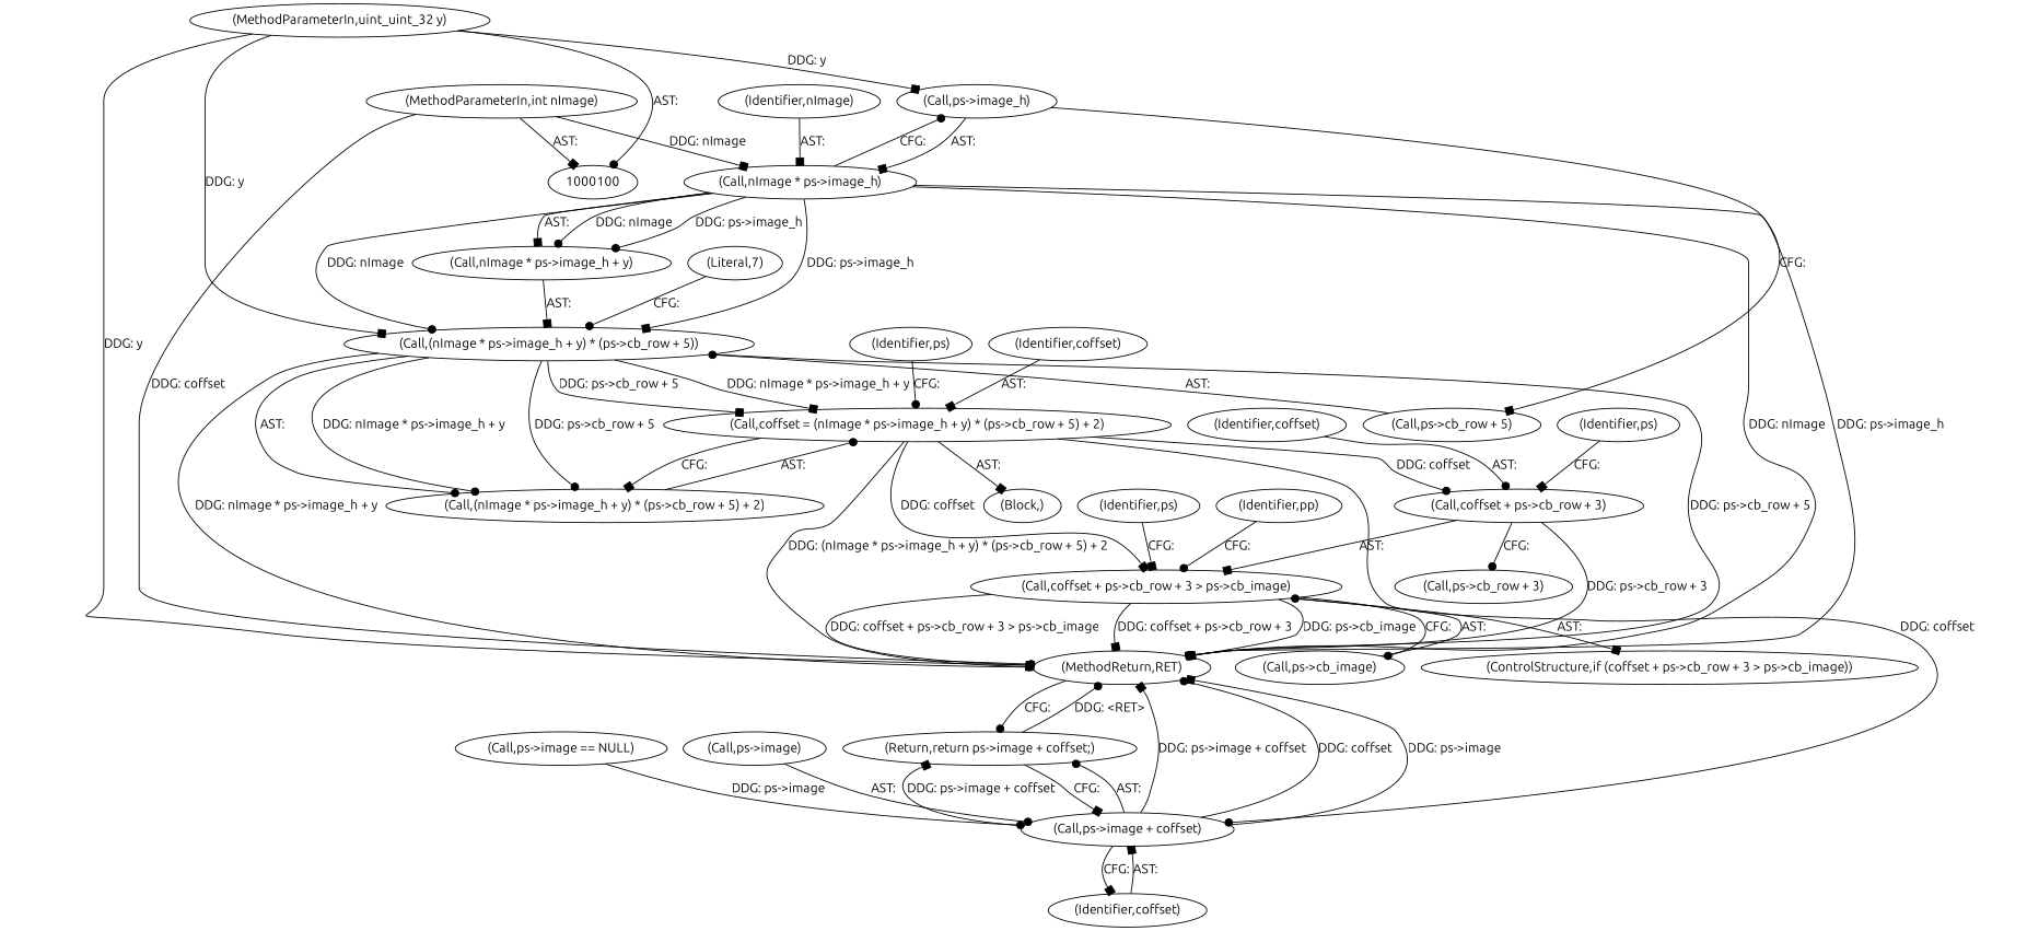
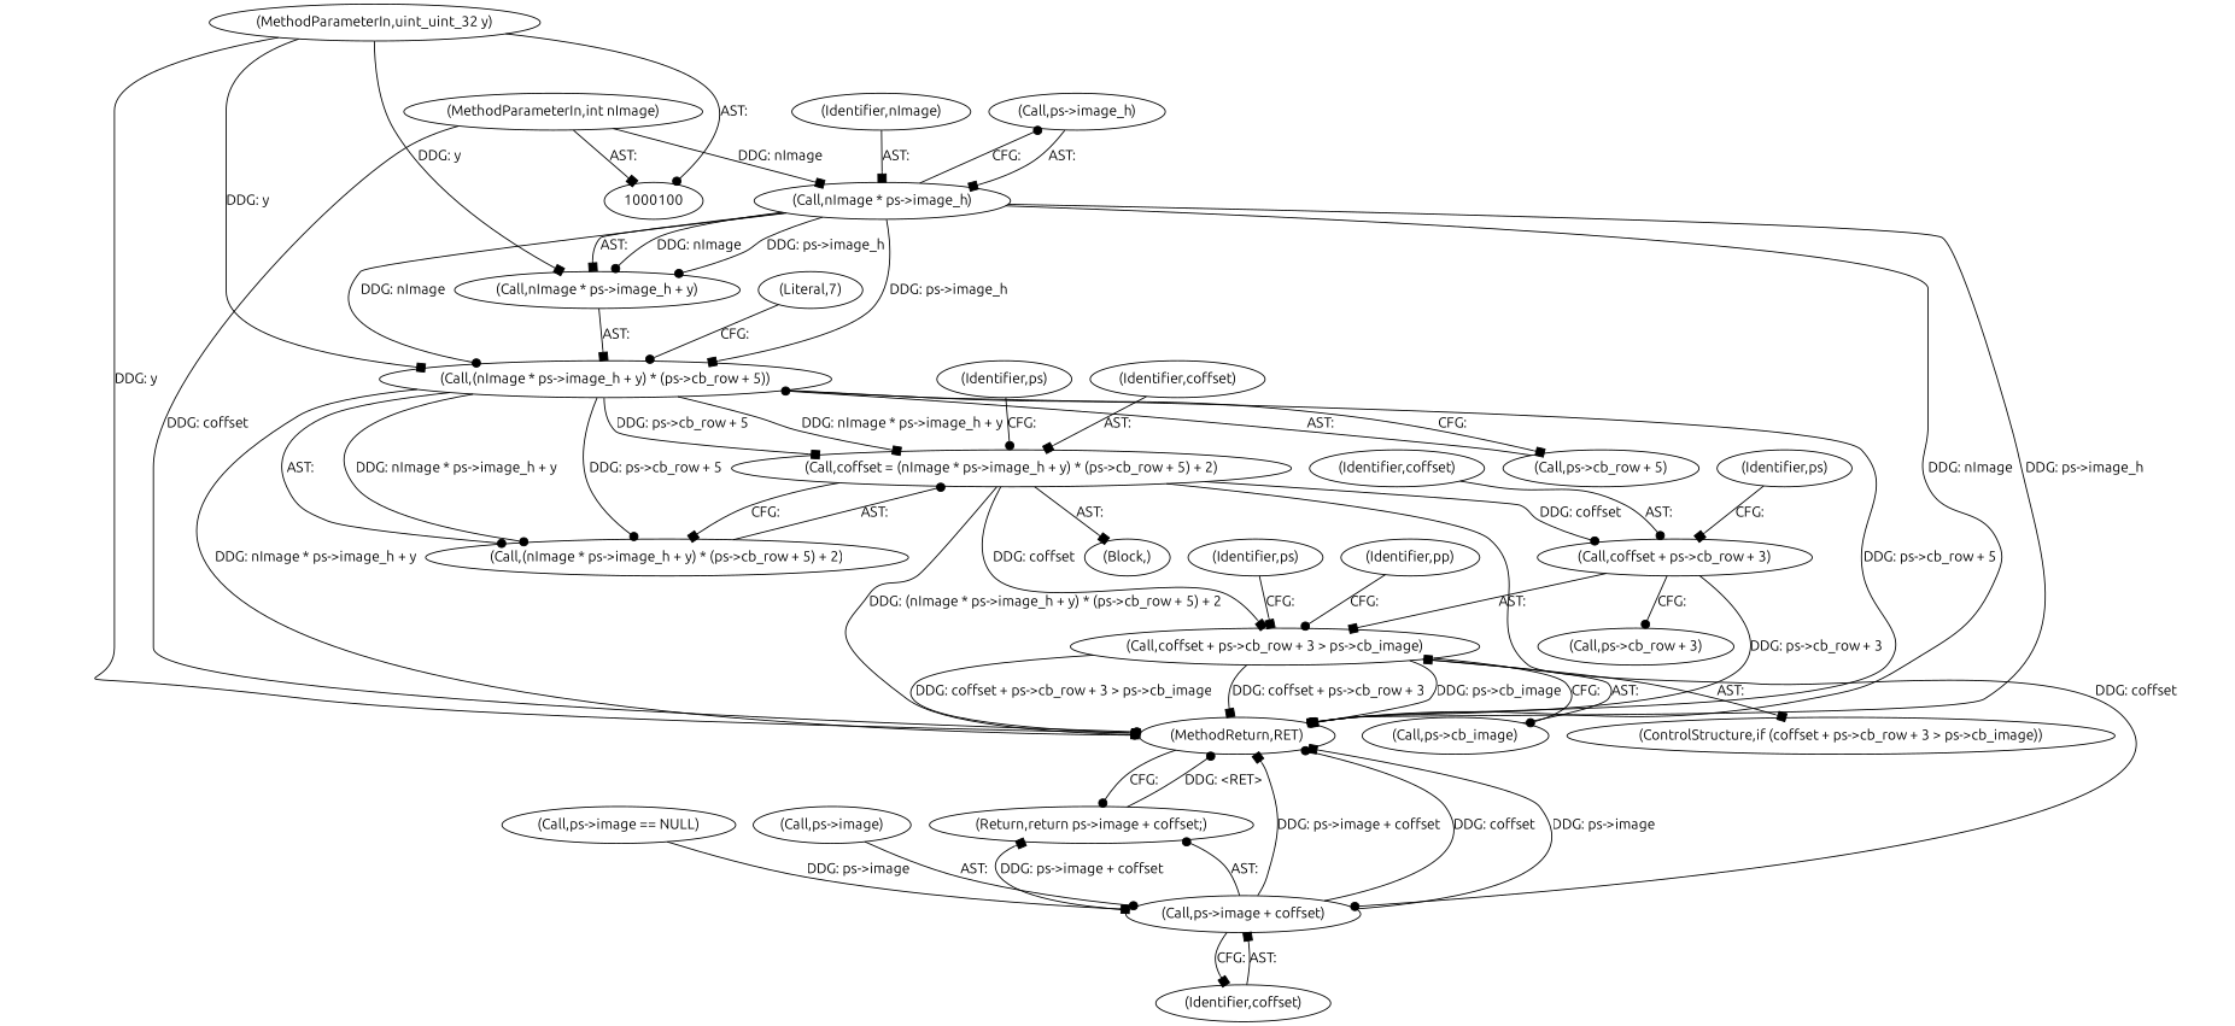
  digraph {
    fontname=Ubuntu
    node [fontname=Ubuntu]
    edge [arrowhead=box fontname=Ubuntu]
    n1 [label="(Call,coffset = (nImage * ps->image_h + y) * (ps->cb_row + 5) + 2)"]
    n2 [label="(Call,coffset + ps->cb_row + 3 > ps->cb_image)"]
    n3 [label="(Call,coffset + ps->cb_row + 3)"]
    n4 [label="(Call,ps->image + coffset)"]
    n5 [label="(MethodReturn,RET)"]
    n6 [label="(Call,(nImage * ps->image_h + y) * (ps->cb_row + 5) + 2)"]
    n7 [label="(Block,)"]
    n8 [label="(Call,ps->cb_image)"]
    n9 [label="(ControlStructure,if (coffset + ps->cb_row + 3 > ps->cb_image))"]
    n10 [label="(Call,ps->cb_row + 3)"]
    n11 [label="(Return,return ps->image + coffset;)"]
    n12 [label="(Identifier,coffset)"]
    n13 [label="(Call,(nImage * ps->image_h + y) * (ps->cb_row + 5))"]
    n14 [label="(Call,ps->cb_row + 5)"]
    n15 [label="(Call,nImage * ps->image_h)"]
    n16 [label="(Call,ps->image_h)"]
    n17 [label="(Call,nImage * ps->image_h + y)"]
    n18 [label="(MethodParameterIn,int nImage)"]
    1000100
    n20 [label="(MethodParameterIn,uint_uint_32 y)"]
    n21 [label="(Identifier,nImage)"]
    n22 [label="(Identifier,coffset)"]
    n23 [label="(Identifier,ps)"]
    n24 [label="(Call,ps->image == NULL)"]
    n25 [label="(Identifier,ps)"]
    n26 [label="(Call,ps->image)"]
    n27 [label="(Identifier,ps)"]
    n28 [label="(Identifier,pp)"]
    n29 [label="(Literal,7)"]
    n30 [label="(Identifier,coffset)"]
    n1 -> n2 [label="DDG: coffset"]
    n1 -> n3 [arrowhead=dot label="DDG: coffset"]
    n1 -> n4 [arrowhead=dot label="DDG: coffset"]
    n1 -> n5 [label="DDG: (nImage * ps->image_h + y) * (ps->cb_row + 5) + 2"]
    n1 -> n6 [label="CFG: "]
    n1 -> n7 [label="AST: "]
    n2 -> n5 [label="DDG: ps->cb_image"]
    n2 -> n5 [label="DDG: coffset + ps->cb_row + 3 > ps->cb_image"]
    n2 -> n5 [label="DDG: coffset + ps->cb_row + 3"]
    n2 -> n8 [arrowhead=dot label="CFG: "]
    n2 -> n9 [label="AST: "]
    n3 -> n2 [label="AST: "]
    n3 -> n5 [label="DDG: ps->cb_row + 3"]
    n3 -> n10 [arrowhead=dot label="CFG: "]
    n4 -> n5 [label="DDG: ps->image + coffset"]
    n4 -> n5 [arrowhead=dot label="DDG: coffset"]
    n4 -> n5 [label="DDG: ps->image"]
    n4 -> n11 [arrowhead=dot label="AST: "]
    n4 -> n11 [label="DDG: ps->image + coffset"]
    n4 -> n12 [label="CFG: "]
    n5 -> n11 [arrowhead=dot label="CFG: "]
    n6 -> n1 [arrowhead=dot label="AST: "]
-   n8 -> n2 [arrowhead=dot label="AST: "]
-   n11 -> n4 [label="CFG: "]
+   n8 -> n2 [label="AST: "]
    n11 -> n5 [arrowhead=dot label="DDG: <RET>"]
    n12 -> n4 [label="AST: "]
    n13 -> n1 [label="DDG: nImage * ps->image_h + y"]
    n13 -> n1 [label="DDG: ps->cb_row + 5"]
    n13 -> n5 [arrowhead=dot label="DDG: ps->cb_row + 5"]
    n13 -> n5 [arrowhead=dot label="DDG: nImage * ps->image_h + y"]
    n13 -> n6 [arrowhead=dot label="AST: "]
    n13 -> n6 [arrowhead=dot label="DDG: nImage * ps->image_h + y"]
    n13 -> n6 [arrowhead=dot label="DDG: ps->cb_row + 5"]
-   n16 -> n14 [label="CFG: "]
+   n13 -> n14 [label="CFG: "]
    n14 -> n13 [arrowhead=dot label="AST: "]
    n15 -> n5 [arrowhead=dot label="DDG: ps->image_h"]
    n15 -> n5 [label="DDG: nImage"]
    n15 -> n13 [arrowhead=dot label="DDG: nImage"]
    n15 -> n13 [label="DDG: ps->image_h"]
    n15 -> n16 [arrowhead=dot label="CFG: "]
    n15 -> n17 [label="AST: "]
    n15 -> n17 [arrowhead=dot label="DDG: nImage"]
    n15 -> n17 [arrowhead=dot label="DDG: ps->image_h"]
    n16 -> n15 [label="AST: "]
    n17 -> n13 [label="AST: "]
    n18 -> n5 [arrowhead=dot label="DDG: coffset"]
    n18 -> n15 [label="DDG: nImage"]
    n18 -> 1000100 [label="AST: "]
    n20 -> n5 [label="DDG: y"]
    n20 -> n13 [label="DDG: y"]
-   n20 -> n16 [label="DDG: y"]
+   n20 -> n17 [label="DDG: y"]
    n20 -> 1000100 [arrowhead=dot label="AST: "]
    n21 -> n15 [label="AST: "]
    n22 -> n1 [label="AST: "]
    n23 -> n2 [label="CFG: "]
-   n24 -> n4 [arrowhead=dot label="DDG: ps->image"]
+   n24 -> n4 [label="DDG: ps->image"]
    n25 -> n3 [label="CFG: "]
    n26 -> n4 [arrowhead=dot label="AST: "]
    n27 -> n1 [arrowhead=dot label="CFG: "]
    n28 -> n2 [arrowhead=dot label="CFG: "]
    n29 -> n13 [arrowhead=dot label="CFG: "]
    n30 -> n3 [arrowhead=dot label="AST: "]
  }
